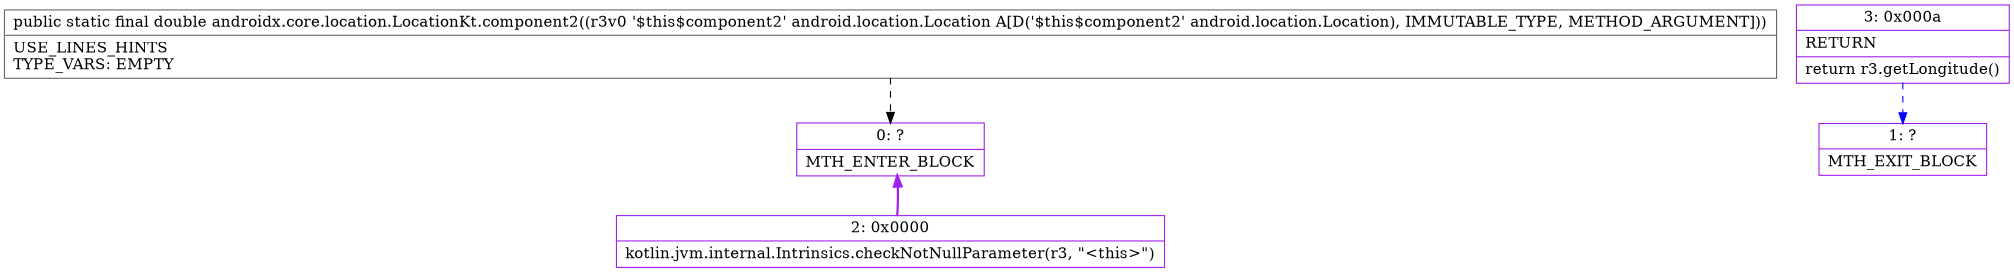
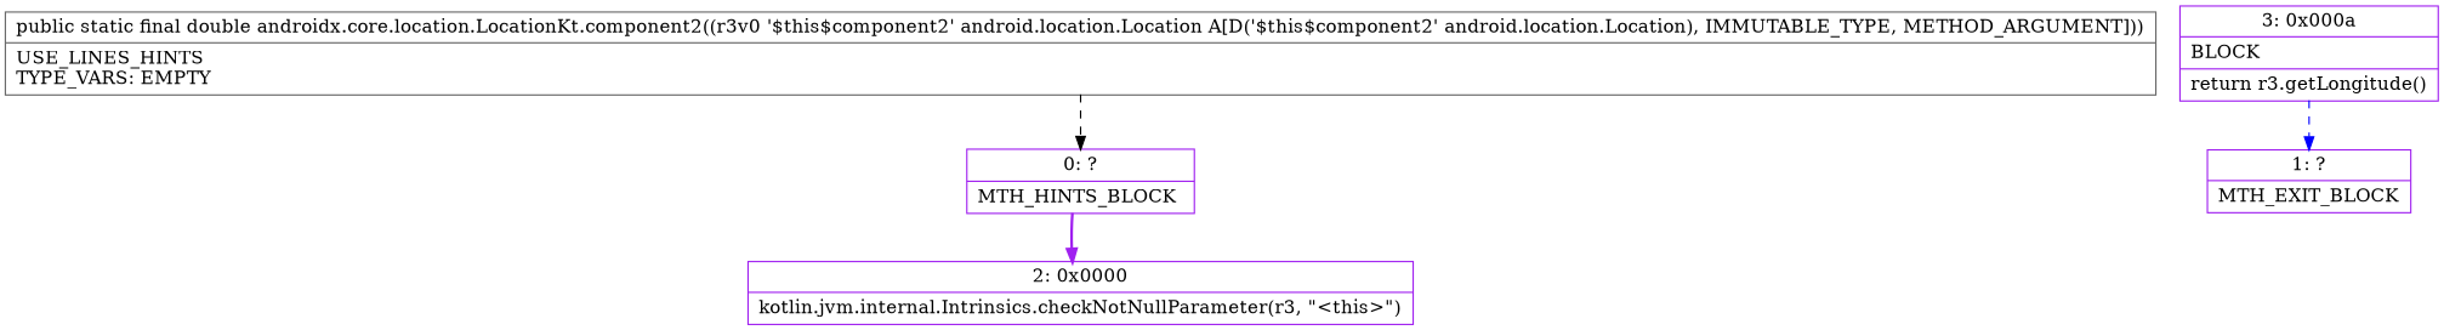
  digraph {
    node [color=purple shape=record]
    edge [style=dashed]
-   n1 [label="{0\:\ ?|MTH_ENTER_BLOCK\l}"]
+   n1 [label="{0\:\ ?|MTH_HINTS_BLOCK\l}"]
    n2 [label="{2\:\ 0x0000|kotlin.jvm.internal.Intrinsics.checkNotNullParameter(r3, \"\<this\>\")\l}"]
-   n3 [label="{3\:\ 0x000a|RETURN\l|return r3.getLongitude()\l}"]
+   n3 [label="{3\:\ 0x000a|BLOCK\l|return r3.getLongitude()\l}"]
    n4 [label="{1\:\ ?|MTH_EXIT_BLOCK\l}"]
    n5 [color=gray40 label="{public static final double androidx.core.location.LocationKt.component2((r3v0 '$this$component2' android.location.Location A[D('$this$component2' android.location.Location), IMMUTABLE_TYPE, METHOD_ARGUMENT]))  | USE_LINES_HINTS\lTYPE_VARS: EMPTY\l}"]
-   n2 -> n1 [color=purple style=bold]
+   n1 -> n2 [color=purple style=bold]
    n3 -> n4 [color=blue]
    n5 -> n1 [color=black]
  }
